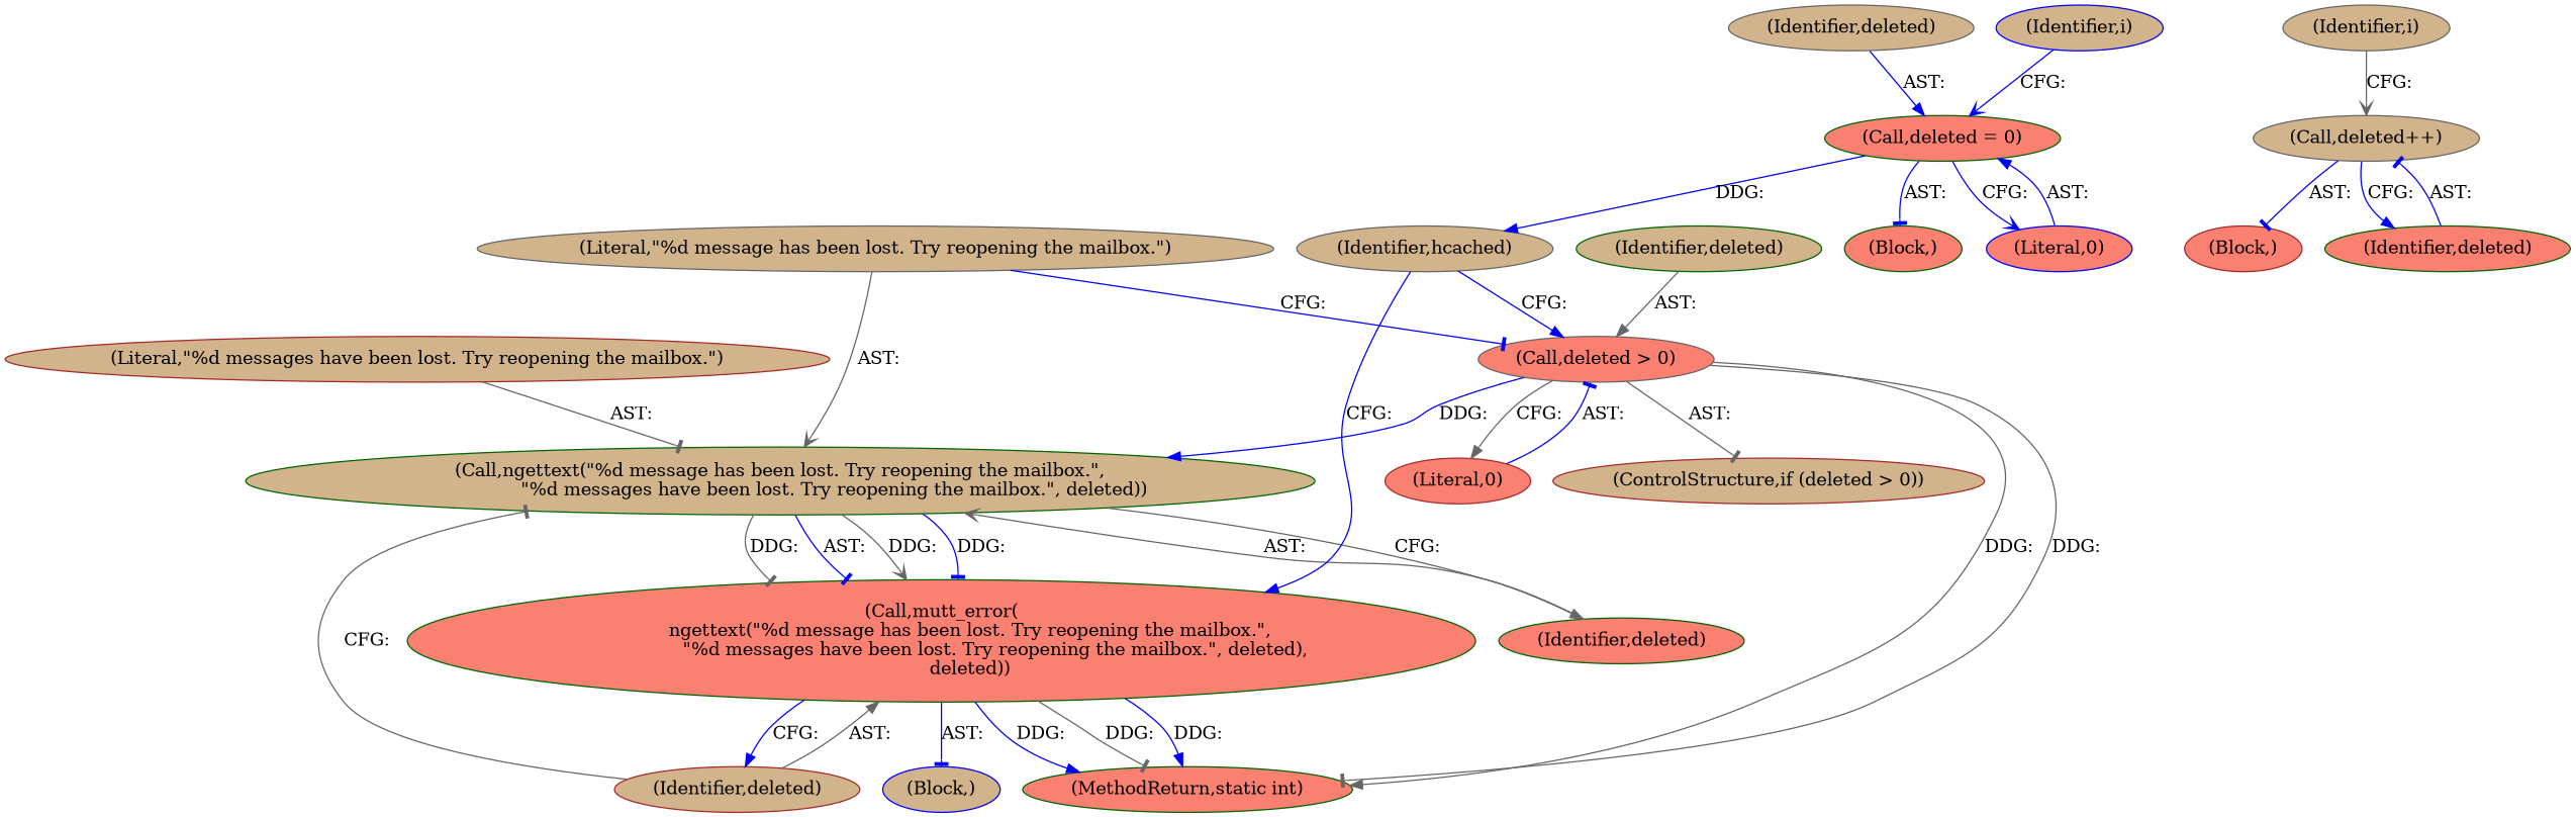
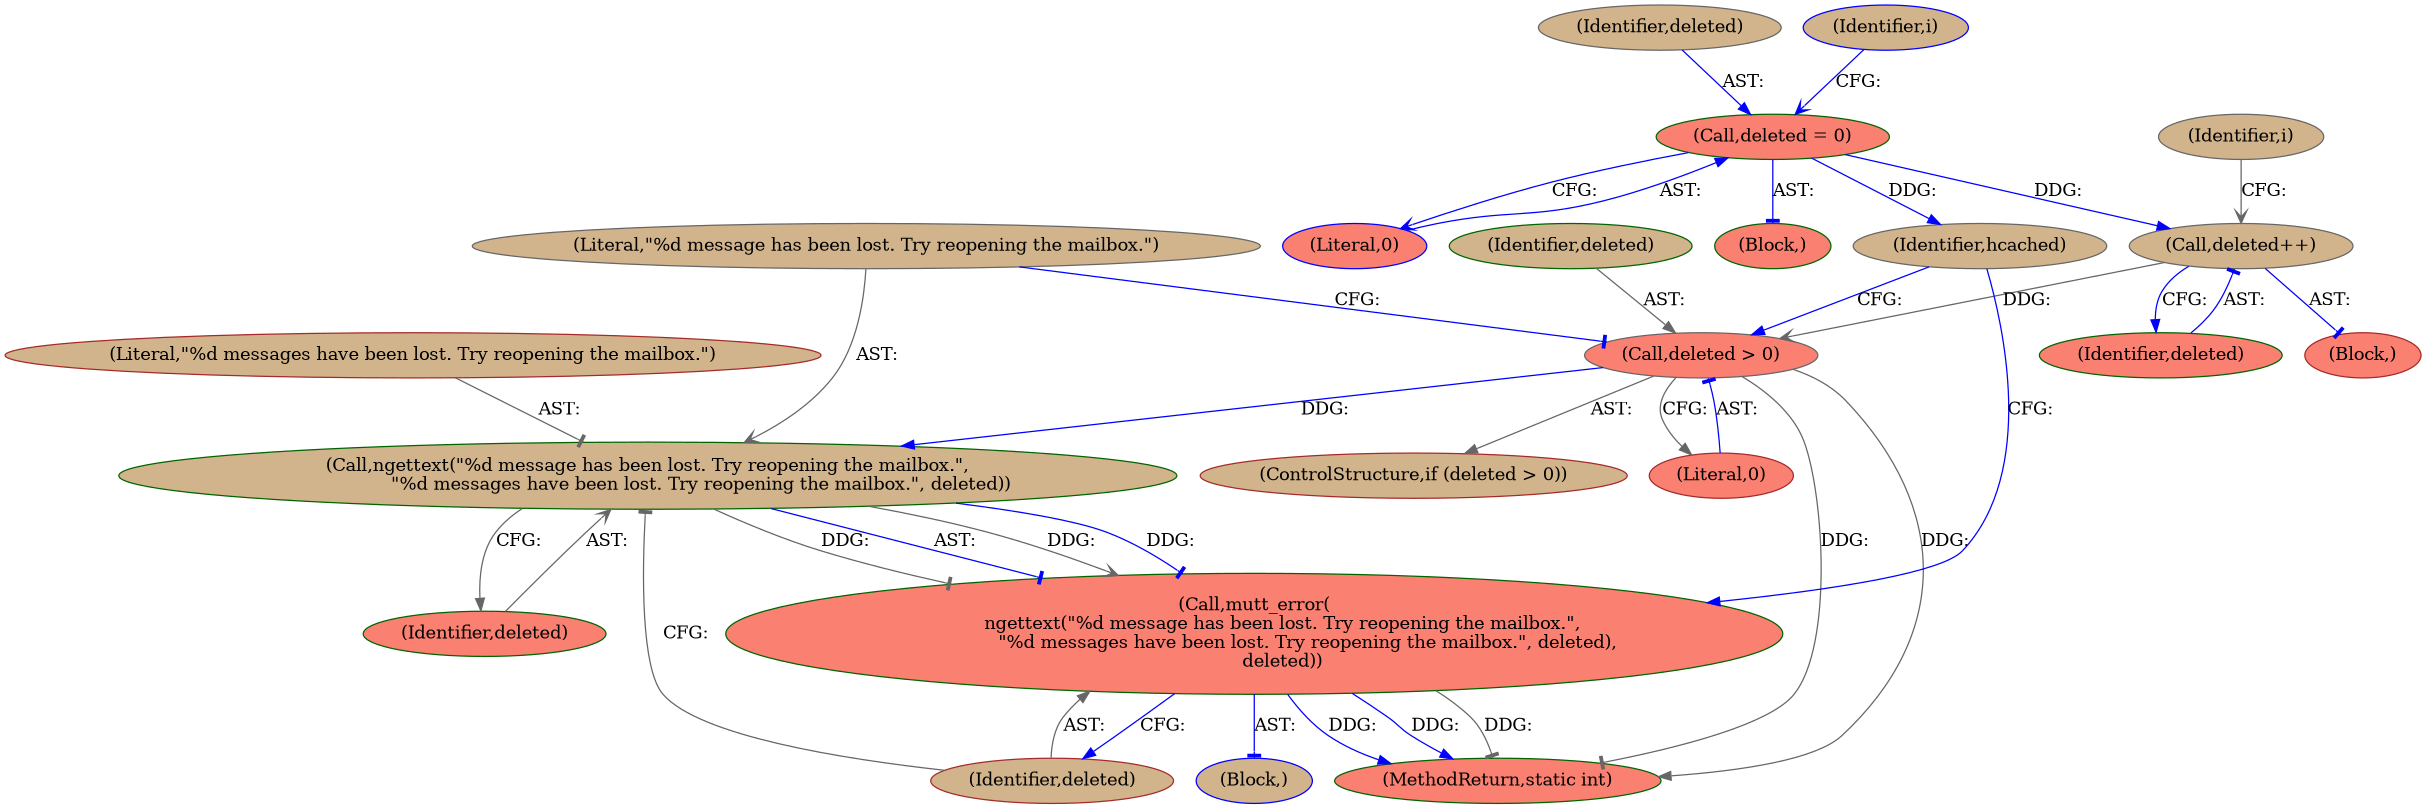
  digraph {
    node [color=darkgreen fillcolor=tan style=filled]
    edge [arrowhead=normal color=blue]
    n1 [color=gray40 fillcolor=salmon label="(Call,deleted > 0)"]
    n2 [label="(Call,ngettext(\"%d message has been lost. Try reopening the mailbox.\",\n                   \"%d messages have been lost. Try reopening the mailbox.\", deleted))"]
    n3 [fillcolor=salmon label="(MethodReturn,static int)"]
    n4 [color=brown fillcolor=salmon label="(Literal,0)"]
    n5 [color=brown label="(ControlStructure,if (deleted > 0))"]
    n6 [fillcolor=salmon label="(Call,mutt_error(\n          ngettext(\"%d message has been lost. Try reopening the mailbox.\",\n                   \"%d messages have been lost. Try reopening the mailbox.\", deleted),\n          deleted))"]
    n7 [fillcolor=salmon label="(Identifier,deleted)"]
    n8 [color=gray40 label="(Call,deleted++)"]
    n9 [color=brown fillcolor=salmon label="(Block,)"]
    n10 [fillcolor=salmon label="(Identifier,deleted)"]
    n11 [fillcolor=salmon label="(Call,deleted = 0)"]
    n12 [fillcolor=salmon label="(Block,)"]
    n13 [color=blue fillcolor=salmon label="(Literal,0)"]
    n14 [color=gray40 label="(Identifier,hcached)"]
    n15 [color=brown label="(Identifier,deleted)"]
    n16 [color=blue label="(Block,)"]
    n17 [color=brown label="(Literal,\"%d messages have been lost. Try reopening the mailbox.\")"]
    n18 [color=gray40 label="(Identifier,deleted)"]
    n19 [label="(Identifier,deleted)"]
    n20 [color=blue label="(Identifier,i)"]
    n21 [color=gray40 label="(Literal,\"%d message has been lost. Try reopening the mailbox.\")"]
    n22 [color=gray40 label="(Identifier,i)"]
    n1 -> n2 [label="DDG: "]
    n1 -> n3 [color=gray40 label="DDG: "]
    n1 -> n3 [arrowhead=tee color=gray40 label="DDG: "]
    n1 -> n4 [color=gray40 label="CFG: "]
-   n1 -> n5 [arrowhead=tee color=gray40 label="AST: "]
+   n1 -> n5 [color=gray40 label="AST: "]
    n2 -> n6 [arrowhead=tee label="AST: "]
    n2 -> n6 [arrowhead=vee color=gray40 label="DDG: "]
    n2 -> n6 [arrowhead=tee label="DDG: "]
    n2 -> n6 [arrowhead=tee color=gray40 label="DDG: "]
    n2 -> n7 [color=gray40 label="CFG: "]
    n4 -> n1 [arrowhead=tee label="AST: "]
    n6 -> n3 [arrowhead=tee color=gray40 label="DDG: "]
    n6 -> n3 [label="DDG: "]
    n6 -> n3 [label="DDG: "]
    n6 -> n15 [label="CFG: "]
    n6 -> n16 [arrowhead=tee label="AST: "]
    n7 -> n2 [arrowhead=vee color=gray40 label="AST: "]
+   n8 -> n1 [arrowhead=vee color=gray40 label="DDG: "]
    n8 -> n9 [arrowhead=tee label="AST: "]
    n8 -> n10 [label="CFG: "]
    n10 -> n8 [arrowhead=tee label="AST: "]
+   n11 -> n8 [label="DDG: "]
    n11 -> n12 [arrowhead=tee label="AST: "]
    n11 -> n13 [arrowhead=vee label="CFG: "]
    n11 -> n14 [label="DDG: "]
    n13 -> n11 [label="AST: "]
    n14 -> n1 [label="CFG: "]
    n14 -> n6 [label="CFG: "]
    n15 -> n2 [arrowhead=tee color=gray40 label="CFG: "]
    n15 -> n6 [color=gray40 label="AST: "]
    n17 -> n2 [arrowhead=tee color=gray40 label="AST: "]
    n18 -> n11 [label="AST: "]
    n19 -> n1 [color=gray40 label="AST: "]
    n20 -> n11 [arrowhead=vee label="CFG: "]
    n21 -> n1 [arrowhead=tee label="CFG: "]
    n21 -> n2 [arrowhead=vee color=gray40 label="AST: "]
    n22 -> n8 [arrowhead=vee color=gray40 label="CFG: "]
  }
